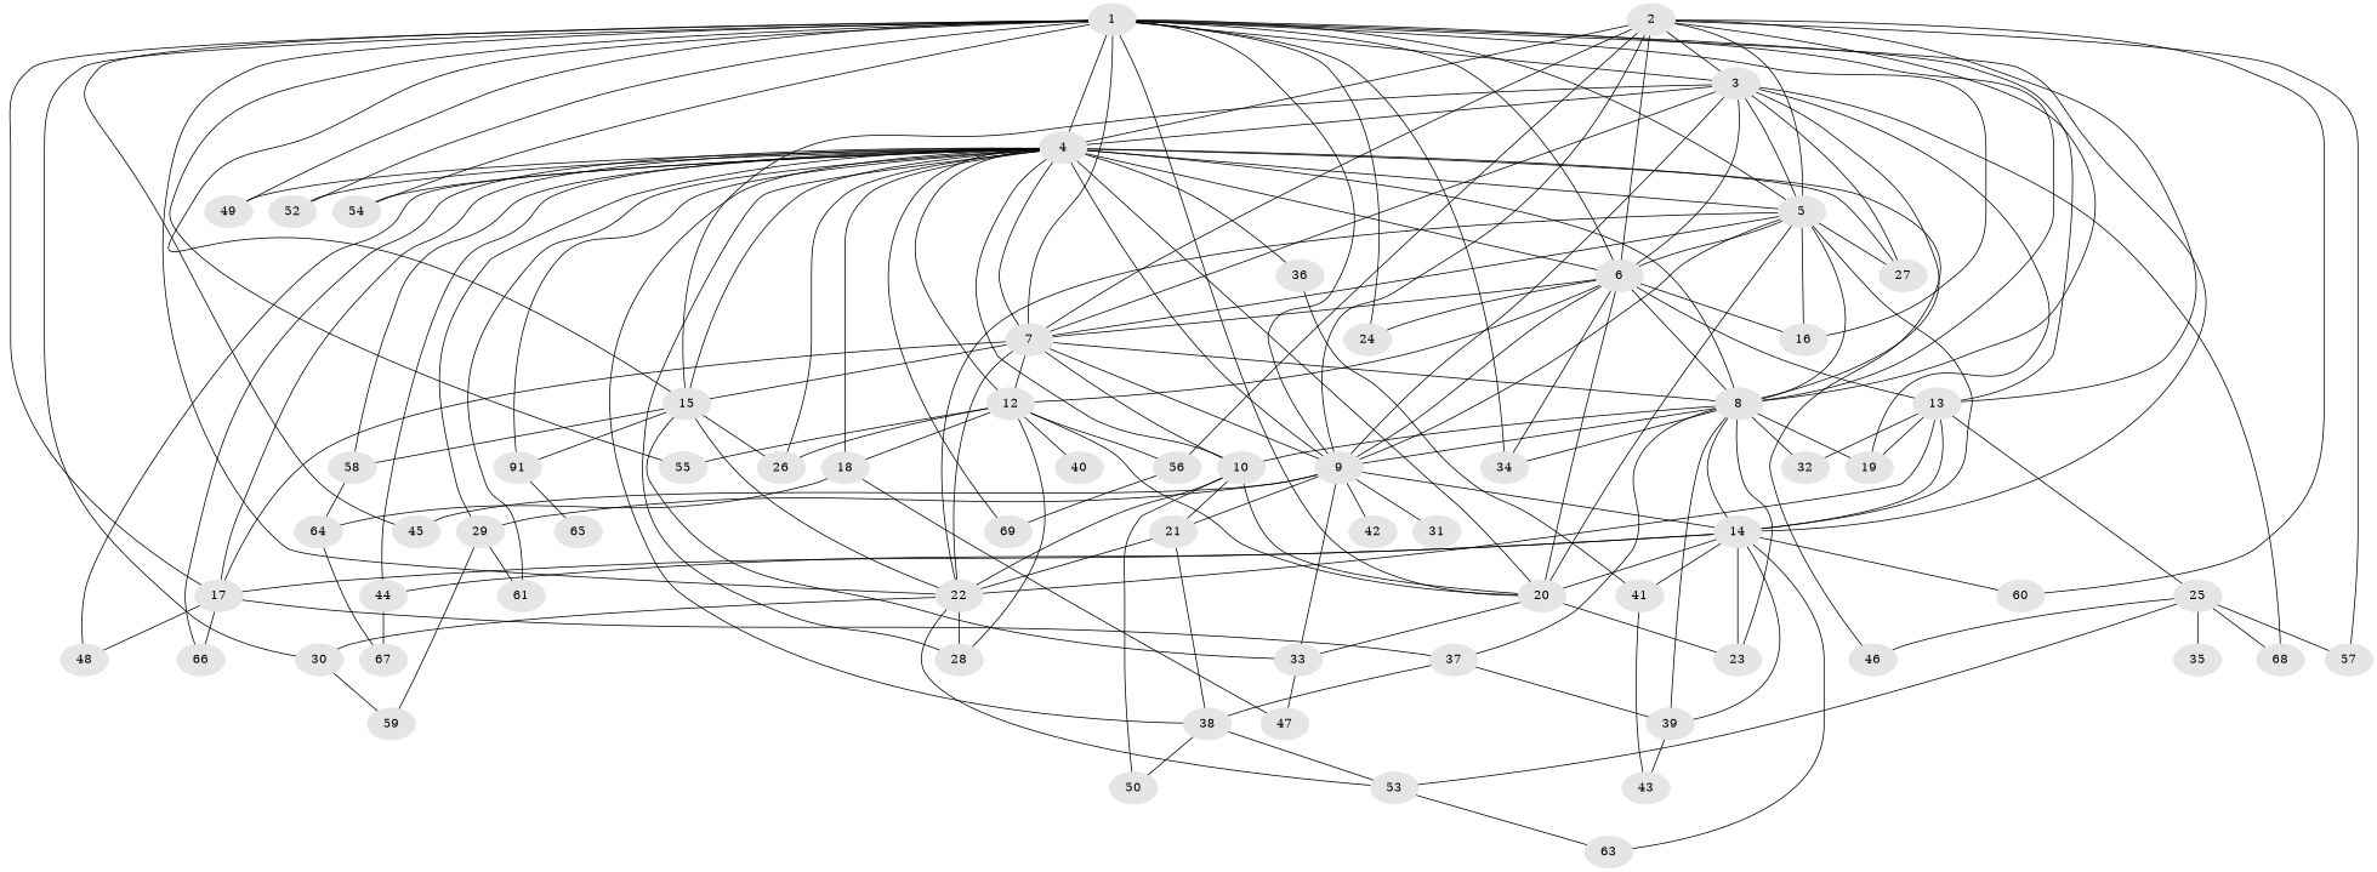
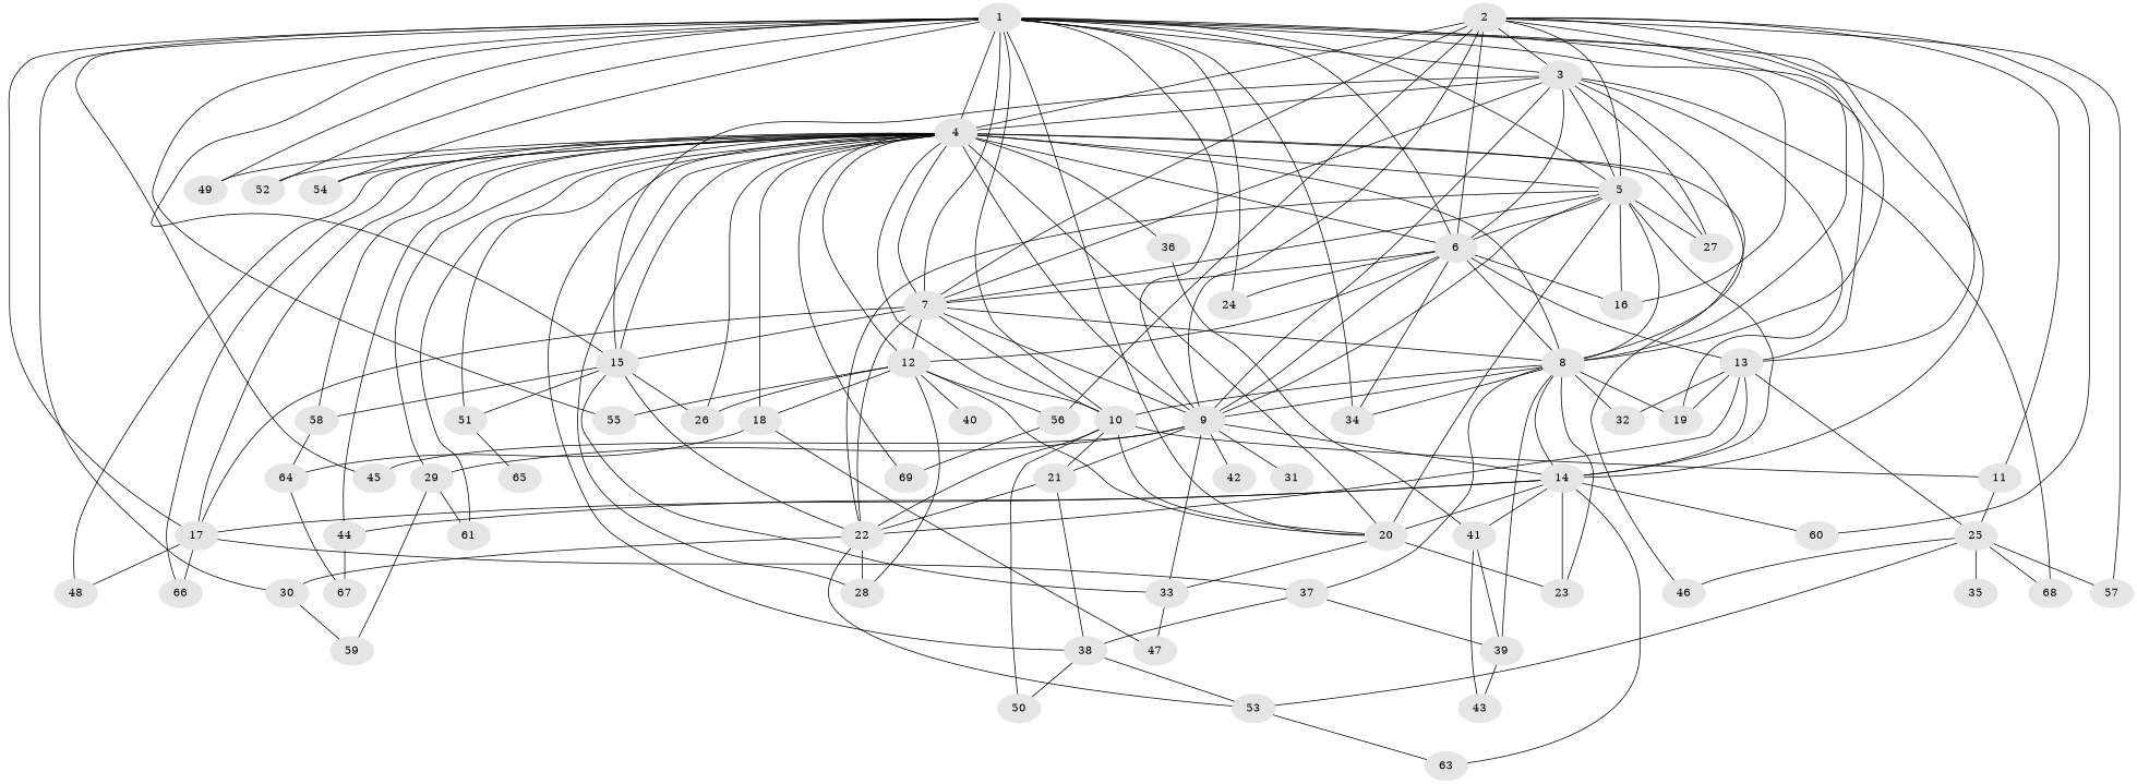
  graph {
    node [color=gray90 style=filled]
    edge [weight=1.0]
    1
    3
    4
    5
    6
    7
    8
    9
    10
    13
    14
    15
    16
    17
    20
    24
    30
    34
    45
    49
    52
    54
    55
    2
+   11
    56
    57
    60
    19
    27
    68
    36
    12
    18
    26
    28
    29
    38
    44
    46
    48
-   51 [label=91]
+   51
    58
    61
    66
    69
    22
    23
    32
    37
    39
    21
    31
    33
    42
    50
    25
    41
    63
    59
    40
    47
    64
    53
    67
    65
    43
    35
    1 -- 3 [weight=3.0]
    1 -- 4 [weight=11.0]
    1 -- 5 [weight=2.0]
    1 -- 6 [weight=3.0]
    1 -- 7 [weight=2.0]
    1 -- 8 [weight=2.0]
    1 -- 9 [weight=2.0]
-   1 -- 22
+   1 -- 10
    1 -- 13
    1 -- 14
    1 -- 15
    1 -- 16
    1 -- 17
    1 -- 20
    1 -- 24 [weight=2.0]
    1 -- 30
    1 -- 34 [weight=2.0]
    1 -- 45 [weight=2.0]
    1 -- 49
    1 -- 52
    1 -- 54
    1 -- 55
    3 -- 4
    3 -- 5 [weight=2.0]
    3 -- 6 [weight=2.0]
    3 -- 7
    3 -- 8 [weight=2.0]
    3 -- 9 [weight=2.0]
    3 -- 15
    3 -- 19
    3 -- 27
    3 -- 68
    4 -- 5 [weight=2.0]
    4 -- 6 [weight=2.0]
    4 -- 7 [weight=2.0]
    4 -- 8
    4 -- 9 [weight=3.0]
    4 -- 10
    4 -- 15
    4 -- 17 [weight=2.0]
    4 -- 20 [weight=4.0]
    4 -- 49
    4 -- 52
    4 -- 54
    4 -- 27
    4 -- 36
    4 -- 12
    4 -- 18
    4 -- 26
    4 -- 28
    4 -- 29
    4 -- 38
    4 -- 44
    4 -- 46
    4 -- 48
    4 -- 51
    4 -- 58
    4 -- 61
    4 -- 66
    4 -- 69
    5 -- 6
    5 -- 7
    5 -- 8 [weight=2.0]
    5 -- 9
    5 -- 14 [weight=11.0]
    5 -- 16
    5 -- 20
    5 -- 27
    5 -- 22
    6 -- 7
    6 -- 8
    6 -- 9
    6 -- 13
    6 -- 16
-   6 -- 20 [weight=10.0]
    6 -- 24
    6 -- 34
    6 -- 12
    7 -- 8 [weight=2.0]
    7 -- 9
    7 -- 10
    7 -- 15
    7 -- 17
    7 -- 12
    7 -- 22 [weight=8.0]
    8 -- 9
    8 -- 10
    8 -- 14
    8 -- 34
    8 -- 19
    8 -- 23
    8 -- 32
    8 -- 37
    8 -- 39
    9 -- 14
    9 -- 45
    9 -- 29
    9 -- 21
    9 -- 31
    9 -- 33
    9 -- 42
    10 -- 20
+   10 -- 11
    10 -- 22
    10 -- 21
    10 -- 50
    13 -- 14
    13 -- 19
    13 -- 22 [weight=2.0]
    13 -- 32
    13 -- 25
    14 -- 17 [weight=3.0]
    14 -- 20 [weight=2.0]
    14 -- 60
    14 -- 44
    14 -- 23
-   14 -- 39
+   41 -- 39
    14 -- 41
    14 -- 63
    15 -- 26
    15 -- 51
    15 -- 58
    15 -- 22
    15 -- 33
    17 -- 48
    17 -- 66
    17 -- 37
    20 -- 23
    20 -- 33
    30 -- 59
    2 -- 3
    2 -- 4 [weight=2.0]
    2 -- 5
    2 -- 6 [weight=2.0]
    2 -- 7
    2 -- 8
    2 -- 9 [weight=2.0]
    2 -- 13
+   2 -- 11
    2 -- 56
    2 -- 57
    2 -- 60
+   11 -- 25
    56 -- 69
    36 -- 41
    12 -- 20 [weight=4.0]
    12 -- 55
    12 -- 56
    12 -- 18
    12 -- 26
    12 -- 28
    12 -- 40
    18 -- 47
    18 -- 64
    29 -- 61
    29 -- 59
    38 -- 50
    38 -- 53
    44 -- 67
    51 -- 65
    58 -- 64
    22 -- 30
    22 -- 28
    22 -- 53
    37 -- 38
    37 -- 39
    39 -- 43
    21 -- 38
    21 -- 22
    33 -- 47
    25 -- 57
    25 -- 68
    25 -- 46
    25 -- 53
    25 -- 35
    41 -- 43
    64 -- 67
    53 -- 63
  }
